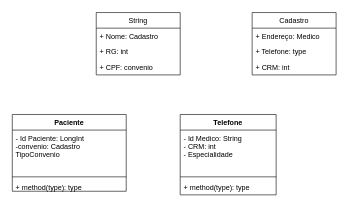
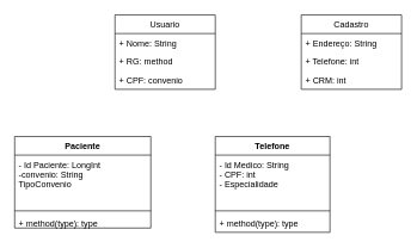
  <mxCell id="0" />
  <mxCell id="1" parent="0" />
  <mxCell id="2" value="Telefone" style="swimlane;fontStyle=1;align=center;verticalAlign=top;childLayout=stackLayout;horizontal=1;startSize=26;horizontalStack=0;resizeParent=1;resizeParentMax=0;resizeLast=0;collapsible=1;marginBottom=0;" vertex="1" parent="1"><mxGeometry x="300" y="190" width="160" height="134" as="geometry" /></mxCell>
- <mxCell id="3" value="- Id Medico: String&#10;- CRM: int&#10;- Especialidade&#10;" style="text;strokeColor=none;fillColor=none;align=left;verticalAlign=top;spacingLeft=4;spacingRight=4;overflow=hidden;rotatable=0;points=[[0,0.5],[1,0.5]];portConstraint=eastwest;" vertex="1" parent="2"><mxGeometry y="26" width="160" height="74" as="geometry" /></mxCell>
+ <mxCell id="3" value="- Id Medico: String&#10;- CPF: int&#10;- Especialidade&#10;" style="text;strokeColor=none;fillColor=none;align=left;verticalAlign=top;spacingLeft=4;spacingRight=4;overflow=hidden;rotatable=0;points=[[0,0.5],[1,0.5]];portConstraint=eastwest;" vertex="1" parent="2"><mxGeometry y="26" width="160" height="74" as="geometry" /></mxCell>
  <mxCell id="4" value="" style="line;strokeWidth=1;fillColor=none;align=left;verticalAlign=middle;spacingTop=-1;spacingLeft=3;spacingRight=3;rotatable=0;labelPosition=right;points=[];portConstraint=eastwest;strokeColor=inherit;" vertex="1" parent="2"><mxGeometry y="100" width="160" height="8" as="geometry" /></mxCell>
  <mxCell id="5" value="+ method(type): type" style="text;strokeColor=none;fillColor=none;align=left;verticalAlign=top;spacingLeft=4;spacingRight=4;overflow=hidden;rotatable=0;points=[[0,0.5],[1,0.5]];portConstraint=eastwest;" vertex="1" parent="2"><mxGeometry y="108" width="160" height="26" as="geometry" /></mxCell>
- <mxCell id="6" value="String" style="swimlane;fontStyle=0;childLayout=stackLayout;horizontal=1;startSize=26;fillColor=none;horizontalStack=0;resizeParent=1;resizeParentMax=0;resizeLast=0;collapsible=1;marginBottom=0;" vertex="1" parent="1"><mxGeometry x="160" y="20" width="140" height="104" as="geometry" /></mxCell>
- <mxCell id="7" value="+ Nome: Cadastro" style="text;strokeColor=none;fillColor=none;align=left;verticalAlign=top;spacingLeft=4;spacingRight=4;overflow=hidden;rotatable=0;points=[[0,0.5],[1,0.5]];portConstraint=eastwest;" vertex="1" parent="6"><mxGeometry y="26" width="140" height="26" as="geometry" /></mxCell>
- <mxCell id="8" value="+ RG: int" style="text;strokeColor=none;fillColor=none;align=left;verticalAlign=top;spacingLeft=4;spacingRight=4;overflow=hidden;rotatable=0;points=[[0,0.5],[1,0.5]];portConstraint=eastwest;" vertex="1" parent="6"><mxGeometry y="52" width="140" height="26" as="geometry" /></mxCell>
+ <mxCell id="6" value="Usuario" style="swimlane;fontStyle=0;childLayout=stackLayout;horizontal=1;startSize=26;fillColor=none;horizontalStack=0;resizeParent=1;resizeParentMax=0;resizeLast=0;collapsible=1;marginBottom=0;" vertex="1" parent="1"><mxGeometry x="160" y="20" width="140" height="104" as="geometry" /></mxCell>
+ <mxCell id="7" value="+ Nome: String" style="text;strokeColor=none;fillColor=none;align=left;verticalAlign=top;spacingLeft=4;spacingRight=4;overflow=hidden;rotatable=0;points=[[0,0.5],[1,0.5]];portConstraint=eastwest;" vertex="1" parent="6"><mxGeometry y="26" width="140" height="26" as="geometry" /></mxCell>
+ <mxCell id="8" value="+ RG: method" style="text;strokeColor=none;fillColor=none;align=left;verticalAlign=top;spacingLeft=4;spacingRight=4;overflow=hidden;rotatable=0;points=[[0,0.5],[1,0.5]];portConstraint=eastwest;" vertex="1" parent="6"><mxGeometry y="52" width="140" height="26" as="geometry" /></mxCell>
  <mxCell id="9" value="+ CPF: convenio" style="text;strokeColor=none;fillColor=none;align=left;verticalAlign=top;spacingLeft=4;spacingRight=4;overflow=hidden;rotatable=0;points=[[0,0.5],[1,0.5]];portConstraint=eastwest;" vertex="1" parent="6"><mxGeometry y="78" width="140" height="26" as="geometry" /></mxCell>
  <mxCell id="10" value="Paciente" style="swimlane;fontStyle=1;align=center;verticalAlign=top;childLayout=stackLayout;horizontal=1;startSize=26;horizontalStack=0;resizeParent=1;resizeParentMax=0;resizeLast=0;collapsible=1;marginBottom=0;" vertex="1" parent="1"><mxGeometry x="20" y="190" width="190" height="128" as="geometry" /></mxCell>
- <mxCell id="11" value="- Id Paciente: LongInt&#10;-convenio: Cadastro&#10;TipoConvenio&#10;&#10;&#10;" style="text;strokeColor=none;fillColor=none;align=left;verticalAlign=top;spacingLeft=4;spacingRight=4;overflow=hidden;rotatable=0;points=[[0,0.5],[1,0.5]];portConstraint=eastwest;" vertex="1" parent="10"><mxGeometry y="26" width="190" height="74" as="geometry" /></mxCell>
+ <mxCell id="11" value="- Id Paciente: LongInt&#10;-convenio: String&#10;TipoConvenio&#10;&#10;&#10;" style="text;strokeColor=none;fillColor=none;align=left;verticalAlign=top;spacingLeft=4;spacingRight=4;overflow=hidden;rotatable=0;points=[[0,0.5],[1,0.5]];portConstraint=eastwest;" vertex="1" parent="10"><mxGeometry y="26" width="190" height="74" as="geometry" /></mxCell>
  <mxCell id="12" value="" style="line;strokeWidth=1;fillColor=none;align=left;verticalAlign=middle;spacingTop=-1;spacingLeft=3;spacingRight=3;rotatable=0;labelPosition=right;points=[];portConstraint=eastwest;strokeColor=inherit;" vertex="1" parent="10"><mxGeometry y="100" width="190" height="8" as="geometry" /></mxCell>
  <mxCell id="13" value="+ method(type): type" style="text;strokeColor=none;fillColor=none;align=left;verticalAlign=top;spacingLeft=4;spacingRight=4;overflow=hidden;rotatable=0;points=[[0,0.5],[1,0.5]];portConstraint=eastwest;" vertex="1" parent="10"><mxGeometry y="108" width="190" height="20" as="geometry" /></mxCell>
  <mxCell id="14" value="Cadastro" style="swimlane;fontStyle=0;childLayout=stackLayout;horizontal=1;startSize=26;fillColor=none;horizontalStack=0;resizeParent=1;resizeParentMax=0;resizeLast=0;collapsible=1;marginBottom=0;" vertex="1" parent="1"><mxGeometry x="420" y="20" width="140" height="104" as="geometry" /></mxCell>
- <mxCell id="15" value="+ Endereço: Medico" style="text;strokeColor=none;fillColor=none;align=left;verticalAlign=top;spacingLeft=4;spacingRight=4;overflow=hidden;rotatable=0;points=[[0,0.5],[1,0.5]];portConstraint=eastwest;" vertex="1" parent="14"><mxGeometry y="26" width="140" height="26" as="geometry" /></mxCell>
- <mxCell id="16" value="+ Telefone: type" style="text;strokeColor=none;fillColor=none;align=left;verticalAlign=top;spacingLeft=4;spacingRight=4;overflow=hidden;rotatable=0;points=[[0,0.5],[1,0.5]];portConstraint=eastwest;" vertex="1" parent="14"><mxGeometry y="52" width="140" height="26" as="geometry" /></mxCell>
+ <mxCell id="15" value="+ Endereço: String" style="text;strokeColor=none;fillColor=none;align=left;verticalAlign=top;spacingLeft=4;spacingRight=4;overflow=hidden;rotatable=0;points=[[0,0.5],[1,0.5]];portConstraint=eastwest;" vertex="1" parent="14"><mxGeometry y="26" width="140" height="26" as="geometry" /></mxCell>
+ <mxCell id="16" value="+ Telefone: int" style="text;strokeColor=none;fillColor=none;align=left;verticalAlign=top;spacingLeft=4;spacingRight=4;overflow=hidden;rotatable=0;points=[[0,0.5],[1,0.5]];portConstraint=eastwest;" vertex="1" parent="14"><mxGeometry y="52" width="140" height="26" as="geometry" /></mxCell>
  <mxCell id="17" value="+ CRM: int" style="text;strokeColor=none;fillColor=none;align=left;verticalAlign=top;spacingLeft=4;spacingRight=4;overflow=hidden;rotatable=0;points=[[0,0.5],[1,0.5]];portConstraint=eastwest;" vertex="1" parent="14"><mxGeometry y="78" width="140" height="26" as="geometry" /></mxCell>
